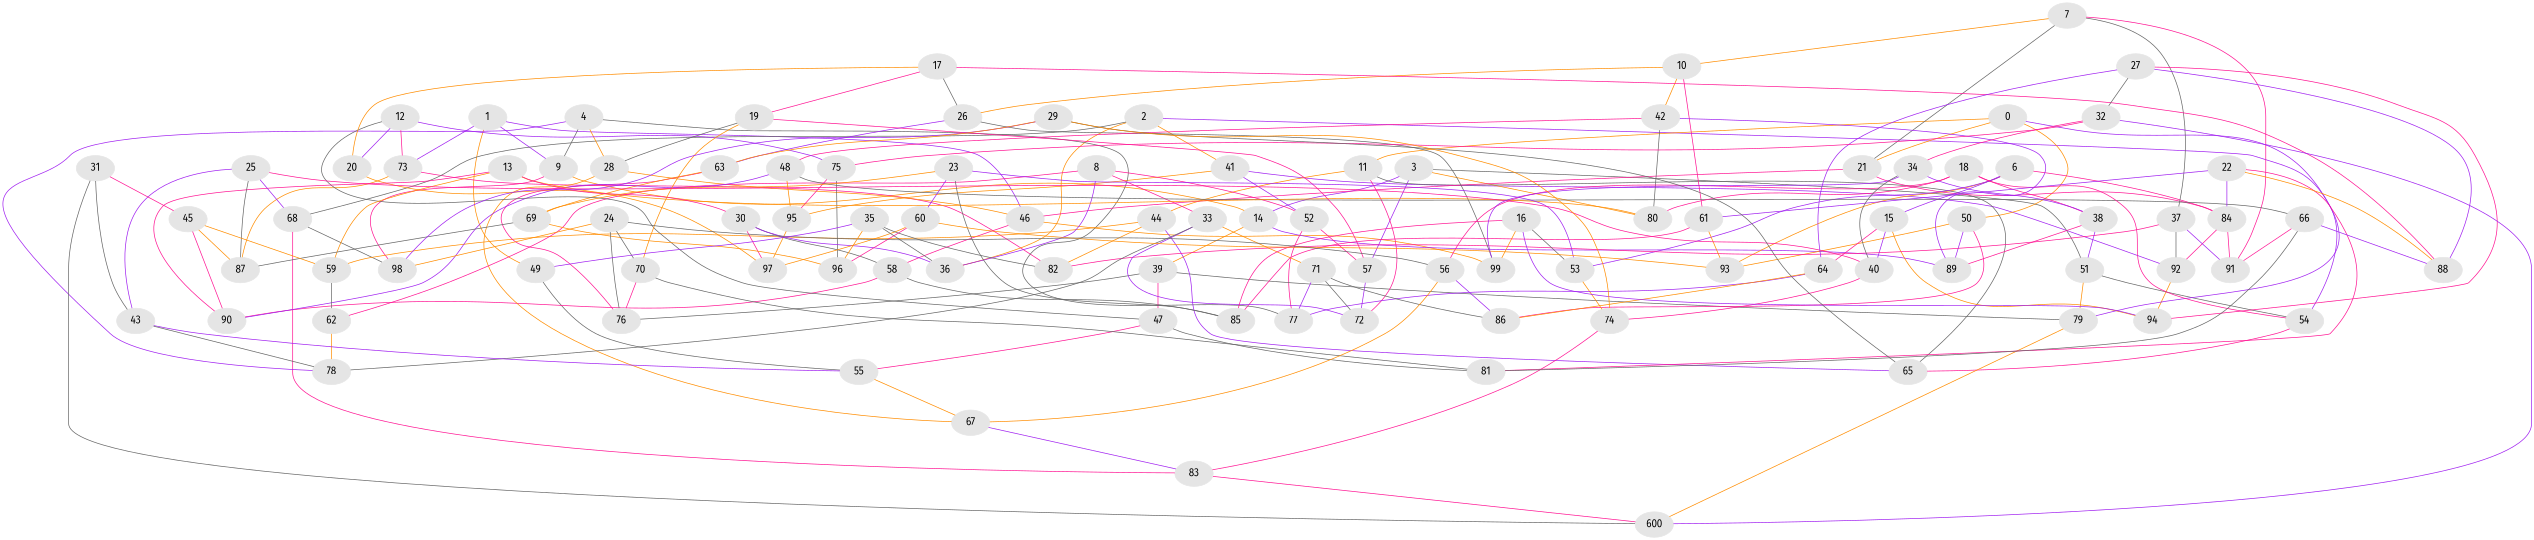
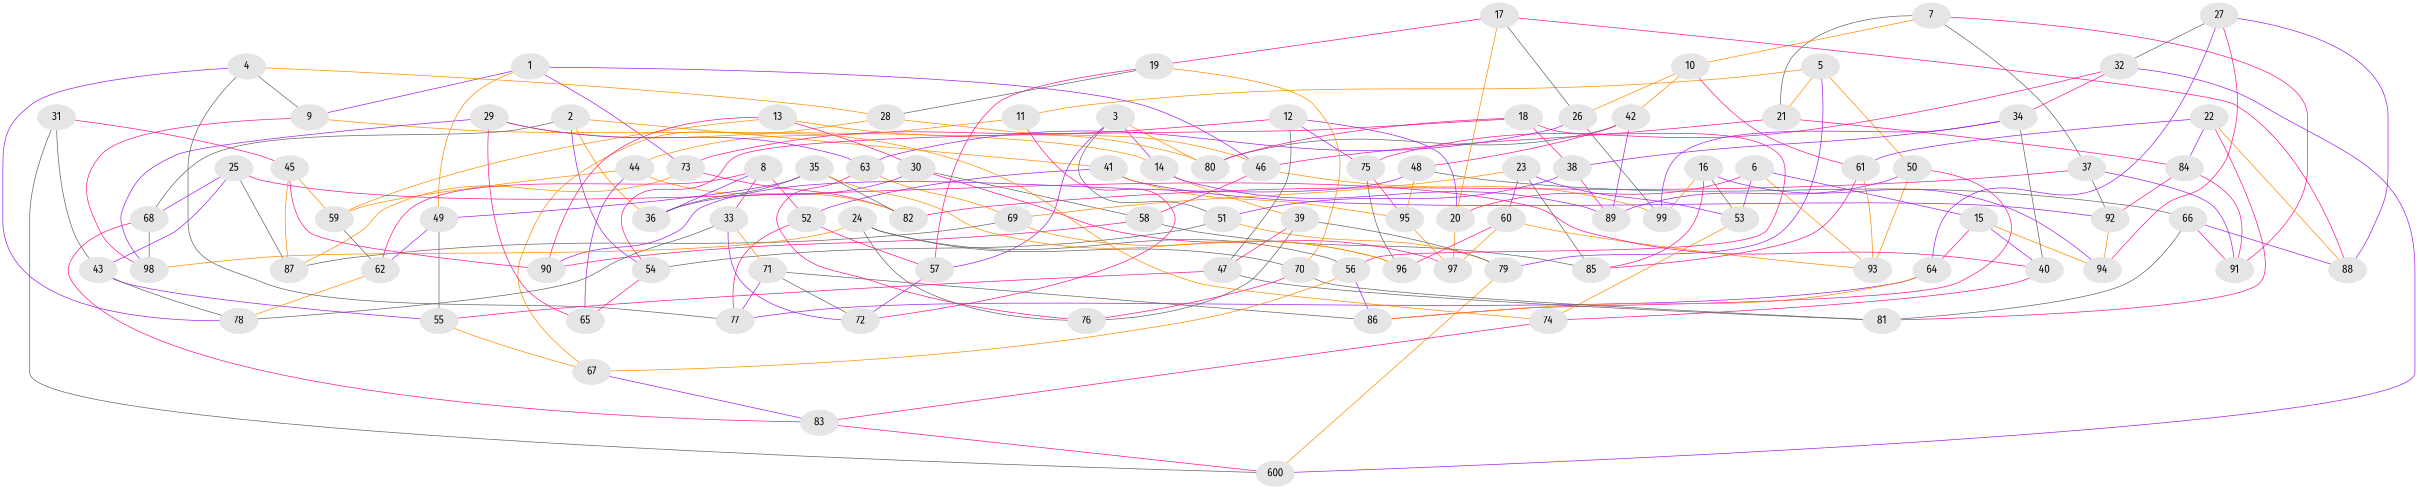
  graph {
    fontname="Fira Sans"
    node [color=gray90 fontname="Fira Sans" style=filled]
    edge [color=deeppink fontname="Fira Sans"]
    1
    9
    46
    49
    73
    14
    98
    99
    58
    62
    55
    87
    82
    2
    36
    41
    54
    68
    52
    92
    95
    65
    83
    3
    51
    57
    80
    39
    89
    79
    72
    4
    28
    77
    78
    67
-   5 [label=0]
+   5
    11
    21
    50
    44
    84
    93
    86
    n45 [label=600]
    6
    15
    20
    53
    40
    64
    94
    97
    74
    7
    10
    37
    91
    26
    42
    61
    8
    33
    71
    63
    48
    85
    59
    12
    47
    75
    81
    96
    13
    30
    90
    76
    16
    17
    19
    88
    70
    18
    38
    56
    22
    23
    60
    69
    24
    25
    43
    27
    32
    34
    29
    31
    45
    35
    66
    1 -- 9 [color=purple]
    1 -- 46 [color=purple]
    1 -- 49 [color=darkorange]
    1 -- 73 [color=purple]
    9 -- 14 [color=darkorange]
    9 -- 98
    46 -- 99 [color=darkorange]
    46 -- 58
+   49 -- 62 [color=purple]
    49 -- 55 [color=gray40]
    73 -- 87 [color=darkorange]
    73 -- 82
    14 -- 39 [color=darkorange]
    14 -- 89 [color=purple]
    58 -- 85 [color=gray40]
    58 -- 90
    62 -- 78 [color=darkorange]
    55 -- 67 [color=darkorange]
    2 -- 36 [color=darkorange]
    2 -- 41 [color=darkorange]
    2 -- 54 [color=purple]
    2 -- 68 [color=gray40]
    41 -- 52 [color=purple]
    41 -- 92 [color=purple]
    41 -- 95 [color=darkorange]
    54 -- 65
    68 -- 98 [color=gray40]
    68 -- 83
    52 -- 57
    52 -- 77
    92 -- 94 [color=darkorange]
    95 -- 97 [color=darkorange]
    83 -- n45
    3 -- 14 [color=purple]
    3 -- 51 [color=gray40]
    3 -- 57 [color=purple]
    3 -- 80 [color=darkorange]
    51 -- 54 [color=gray40]
    51 -- 79 [color=darkorange]
    57 -- 72 [color=purple]
    39 -- 79 [color=gray40]
    39 -- 47
    39 -- 76 [color=gray40]
    79 -- n45 [color=darkorange]
    4 -- 9 [color=gray40]
    4 -- 28 [color=darkorange]
    4 -- 77 [color=gray40]
    4 -- 78 [color=purple]
    28 -- 46 [color=darkorange]
    28 -- 67 [color=darkorange]
    67 -- 83 [color=purple]
    5 -- 79 [color=purple]
    5 -- 11 [color=darkorange]
    5 -- 21 [color=darkorange]
    5 -- 50 [color=darkorange]
-   11 -- 65 [color=gray40]
    11 -- 72
    11 -- 44 [color=darkorange]
    21 -- 46
    21 -- 84
    50 -- 89 [color=purple]
    50 -- 93 [color=darkorange]
    50 -- 86
    44 -- 82 [color=darkorange]
    44 -- 65 [color=purple]
    44 -- 59 [color=darkorange]
    84 -- 92
    84 -- 91
    6 -- 93 [color=darkorange]
    6 -- 15 [color=purple]
-   6 -- 84
+   6 -- 20
    6 -- 53 [color=purple]
    15 -- 40 [color=purple]
    15 -- 64
    15 -- 94 [color=darkorange]
    20 -- 97 [color=darkorange]
    53 -- 74 [color=darkorange]
    40 -- 74
    64 -- 77 [color=purple]
    64 -- 86 [color=darkorange]
    74 -- 83
    7 -- 21 [color=gray40]
    7 -- 10 [color=darkorange]
    7 -- 37 [color=gray40]
    7 -- 91
    10 -- 26 [color=darkorange]
    10 -- 42 [color=darkorange]
    10 -- 61
    37 -- 82
    37 -- 92 [color=gray40]
    37 -- 91 [color=purple]
    26 -- 99 [color=gray40]
    26 -- 63 [color=purple]
    42 -- 80 [color=gray40]
    42 -- 89 [color=purple]
    42 -- 48
    61 -- 93 [color=darkorange]
    61 -- 85
    8 -- 62
    8 -- 36 [color=purple]
    8 -- 52
    8 -- 33
    33 -- 72 [color=purple]
    33 -- 78 [color=gray40]
    33 -- 71 [color=darkorange]
    71 -- 72 [color=gray40]
    71 -- 77 [color=purple]
    71 -- 86 [color=gray40]
    63 -- 76
    63 -- 69 [color=darkorange]
    48 -- 95 [color=darkorange]
    48 -- 90 [color=purple]
    48 -- 66 [color=gray40]
    59 -- 62 [color=gray40]
    12 -- 73
    12 -- 20 [color=purple]
    12 -- 47 [color=gray40]
    12 -- 75 [color=purple]
    47 -- 55
    47 -- 81 [color=gray40]
    75 -- 95
    75 -- 96 [color=gray40]
    13 -- 80 [color=darkorange]
    13 -- 59 [color=darkorange]
    13 -- 30
    13 -- 90
    30 -- 58 [color=gray40]
    30 -- 36 [color=purple]
    30 -- 97
    16 -- 99 [color=darkorange]
    16 -- 53 [color=gray40]
    16 -- 94 [color=purple]
    16 -- 85
    17 -- 20 [color=darkorange]
    17 -- 26 [color=gray40]
    17 -- 19
    17 -- 88
    19 -- 57
    19 -- 28 [color=gray40]
    19 -- 70 [color=darkorange]
    70 -- 81 [color=gray40]
    70 -- 76
    18 -- 54
    18 -- 80
    18 -- 38
    18 -- 56
    38 -- 51 [color=purple]
    38 -- 89
    56 -- 67 [color=darkorange]
    56 -- 86 [color=purple]
    22 -- 84 [color=purple]
    22 -- 61 [color=purple]
    22 -- 81
    22 -- 88 [color=darkorange]
    23 -- 53 [color=purple]
    23 -- 85 [color=gray40]
    23 -- 60 [color=purple]
    23 -- 69 [color=darkorange]
    60 -- 93 [color=darkorange]
    60 -- 97 [color=darkorange]
    60 -- 96
    69 -- 87 [color=gray40]
    69 -- 96 [color=darkorange]
    24 -- 98 [color=darkorange]
    24 -- 76 [color=gray40]
    24 -- 70 [color=gray40]
    24 -- 56 [color=gray40]
    25 -- 87 [color=gray40]
    25 -- 68 [color=purple]
    25 -- 40
    25 -- 43 [color=purple]
    43 -- 55 [color=purple]
    43 -- 78 [color=gray40]
    27 -- 64 [color=purple]
    27 -- 94
    27 -- 88 [color=purple]
    27 -- 32 [color=gray40]
    32 -- n45 [color=purple]
    32 -- 75
    32 -- 34
    34 -- 99 [color=purple]
    34 -- 40 [color=gray40]
    34 -- 38 [color=purple]
    29 -- 98 [color=purple]
-   29 -- 65 [color=gray40]
+   29 -- 65
    29 -- 74 [color=darkorange]
-   29 -- 63 [color=darkorange]
+   29 -- 63 [color=purple]
    31 -- n45 [color=gray40]
    31 -- 43 [color=gray40]
    31 -- 45
    45 -- 87 [color=darkorange]
    45 -- 59 [color=darkorange]
    45 -- 90
    35 -- 49 [color=purple]
    35 -- 82 [color=gray40]
    35 -- 36 [color=gray40]
    35 -- 96 [color=darkorange]
    66 -- 91
    66 -- 81 [color=gray40]
    66 -- 88 [color=purple]
  }
